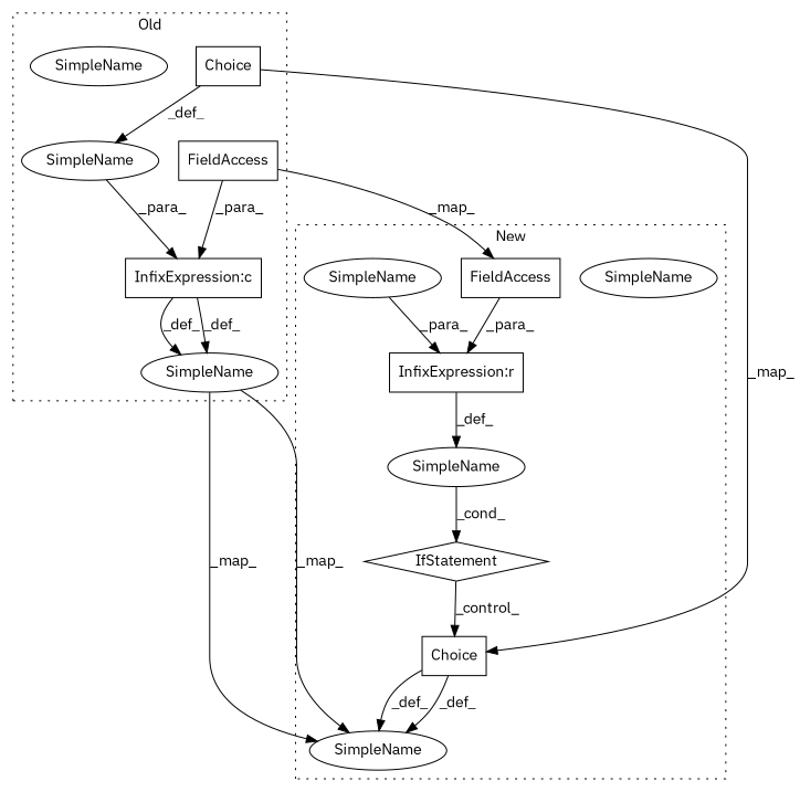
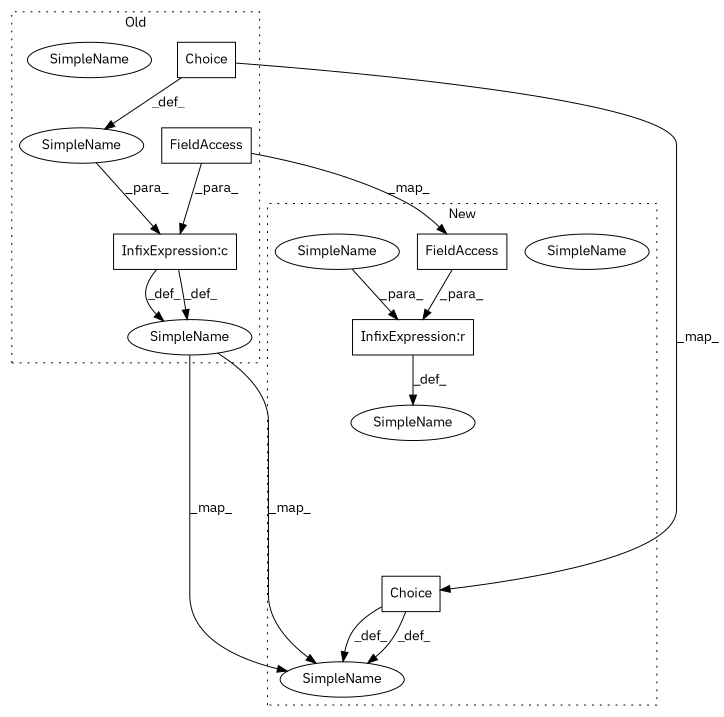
  digraph {
    fontname="IBM Plex Sans"
    node [a=42 l=12 shape=ellipse fontname="IBM Plex Sans"]
    edge [fontname="IBM Plex Sans"]
    n1 [a=32 l="7,1" label=Choice s="3226,3275" shape=box]
    n2 [label=SimpleName s=3188]
    n3 [label=SimpleName s=3188]
    n4 [label=SimpleName l=""]
    n5 [a=27 l=4 label="InfixExpression:c" s=3219 shape=box]
    n6 [a=22 l=17 label=FieldAccess s=3202 shape=box]
    n7 [a=32 l="7,1" label=Choice s="3378,3427" shape=box]
    n8 [label=SimpleName s=3362]
    n9 [label=SimpleName s=3362]
    n10 [a=27 l=4 label="InfixExpression:r" s=3292 shape=box]
    n11 [a=22 l=17 label=FieldAccess s=3275 shape=box]
-   n12 [a=25 l="4,2" label=IfStatement s="3271,3300" shape=diamond]
    n13 [label=SimpleName l=""]
    n14 [l=4 label=SimpleName s=3296]
    subgraph cluster_1 {
      label=Old
      style=dotted
      n1
      n2
      n3
      n4
      n5
      n6
    }
    subgraph cluster_2 {
      label=New
      style=dotted
      n7
      n8
      n9
      n10
      n11
-     n12
      n13
      n14
    }
    n1 -> n4 [label=_def_]
    n1 -> n7 [label=_map_]
    n3 -> n9 [label=_map_]
    n3 -> n9 [label=_map_]
    n4 -> n5 [label=_para_]
    n5 -> n3 [label=_def_]
    n5 -> n3 [label=_def_]
    n6 -> n5 [label=_para_]
    n6 -> n11 [label=_map_]
    n7 -> n9 [label=_def_]
    n7 -> n9 [label=_def_]
    n10 -> n13 [label=_def_]
    n11 -> n10 [label=_para_]
-   n12 -> n7 [label=_control_]
-   n13 -> n12 [label=_cond_]
    n14 -> n10 [label=_para_]
  }
